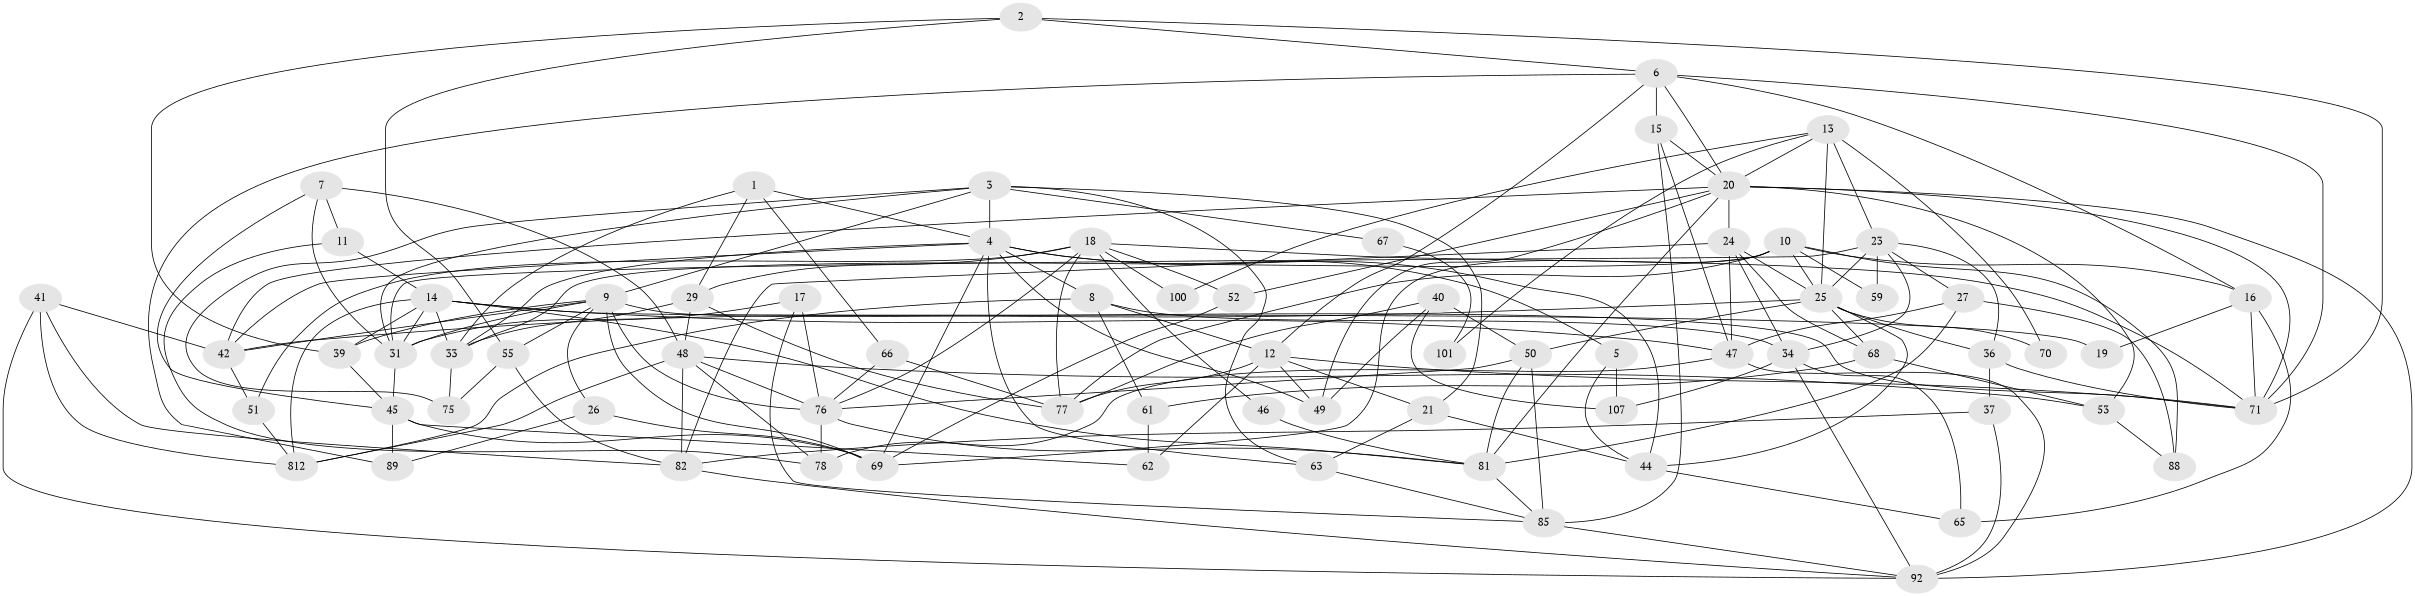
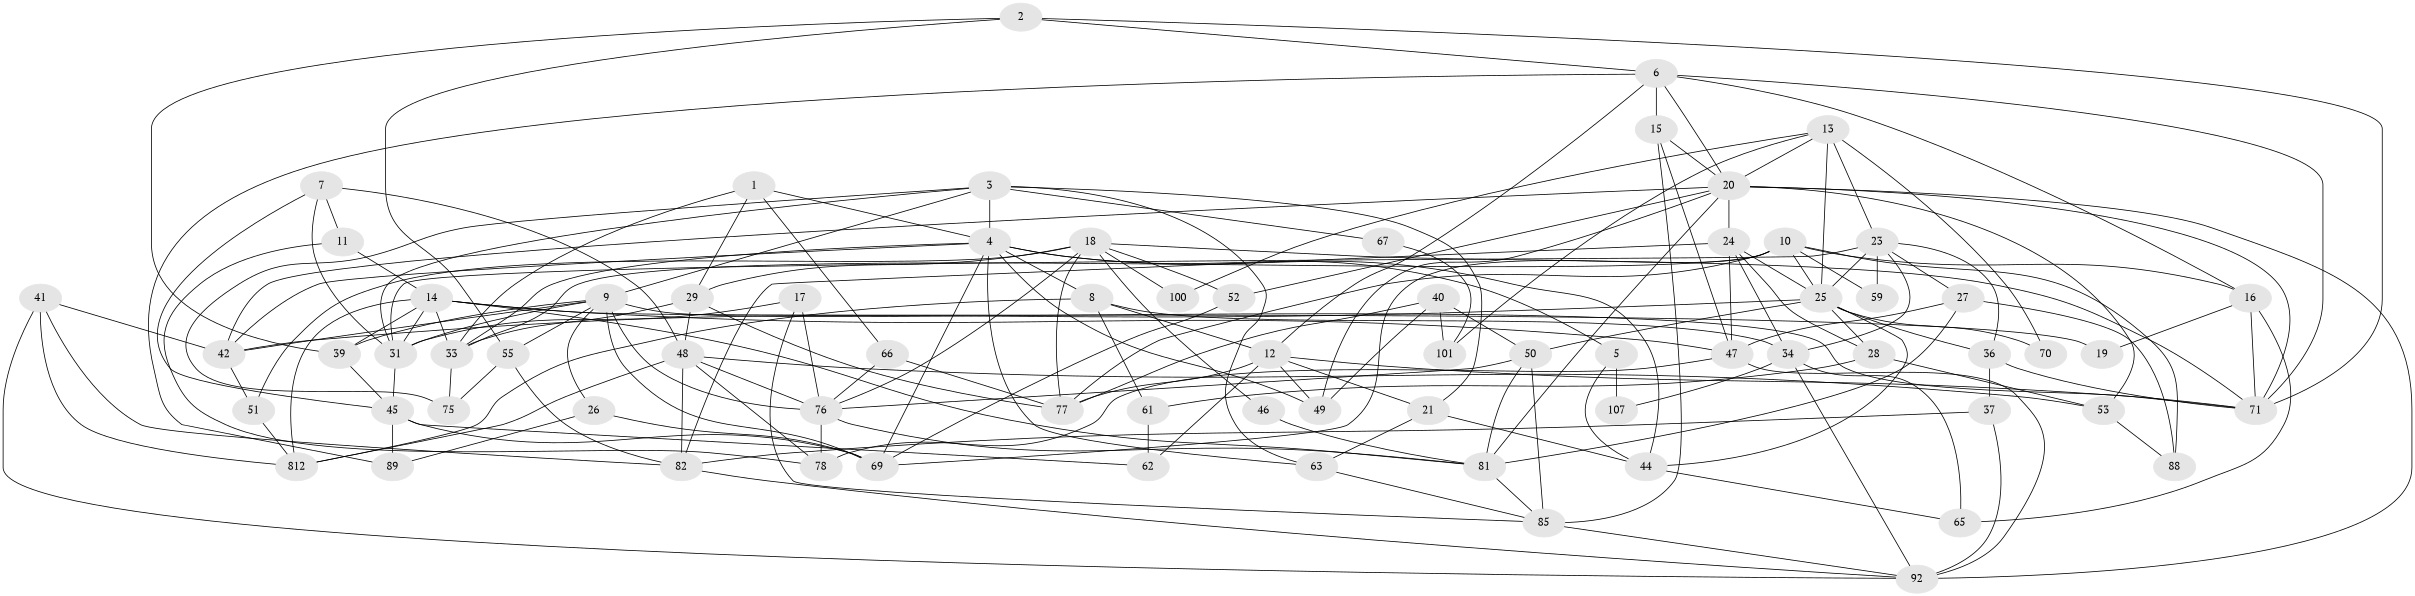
  graph {
    fontname="PT Serif"
    node [color=gray90 fontname="PT Serif" style=filled]
    edge [fontname="PT Serif"]
    4 [super="+114"]
    33
    63 [super="+110"]
    5
    8 [super="+22"]
    42 [super="+83"]
    44
    49
    69 [super="+96"]
    1
    29 [super="+108"]
    66 [super="+68"]
    48 [super="+105"]
    77 [super="+80"]
    75
    76 [super="+84"]
    2 [super="+57"]
    6 [super="+87"]
    39
    55
    71 [super="+90"]
    12 [super="+56"]
    15
    16 [super="+111"]
    20 [super="+32"]
    89
    45 [super="+86"]
    82 [super="+103"]
    3 [super="+43"]
    9 [super="+54"]
    21 [super="+60"]
    31 [super="+106"]
    67
    26 [super="+30"]
    85 [super="+104"]
    101
    107
    34 [super="+73"]
    61
    n40 [label=812]
    51
    65
    62 [super="+64"]
    47 [super="+113"]
    19
    81
    52
    24 [super="+79"]
    53 [super="+72"]
    92 [super="+109"]
    7
    11
    14 [super="+115"]
    78
    10 [super="+97"]
    25 [super="+94"]
    59
    88
    70
    36 [super="+38"]
-   28 [super="+95" label=68]
+   28 [super="+95"]
    50 [super="+99"]
    13 [super="+91"]
    23 [super="+98"]
    100
    27
    17 [super="+35"]
    18 [super="+58"]
    46
    37
    40 [super="+102"]
    41 [super="+93"]
    4 -- 33
    4 -- 63
    4 -- 5
    4 -- 8
    4 -- 42
    4 -- 44
    4 -- 49
    4 -- 69
    33 -- 75
    63 -- 85
    5 -- 44
    5 -- 107
    8 -- 12
    8 -- 34
    8 -- 61
    8 -- n40
    42 -- 51
    44 -- 65
    1 -- 4
    1 -- 33
    1 -- 29
    1 -- 66
    29 -- 33
    29 -- 48
    29 -- 77
    66 -- 77
    66 -- 76
    48 -- 76
    48 -- 82
    48 -- n40
    48 -- 53
    48 -- 78
    76 -- 81
    76 -- 78
    2 -- 6
    2 -- 39
    2 -- 55
    2 -- 71
    6 -- 71
    6 -- 12
    6 -- 15
    6 -- 16
    6 -- 20
    6 -- 89
    39 -- 45
    55 -- 75
    55 -- 82
    12 -- 49
    12 -- 77
    12 -- 71
    12 -- 21
    12 -- 62
    15 -- 20
    15 -- 85
    15 -- 47
    16 -- 71
    16 -- 65
    16 -- 19
    20 -- 42
    20 -- 49
    20 -- 71
    20 -- 81
    20 -- 52
    20 -- 24
    20 -- 53
    20 -- 92
    45 -- 69
    45 -- 89
    45 -- 62
    82 -- 92
    3 -- 4 [weight=2]
    3 -- 63
    3 -- 75
    3 -- 9
    3 -- 21
    3 -- 31
    3 -- 67
    9 -- 42
    9 -- 69
    9 -- 76
    9 -- 39
    9 -- 55
    9 -- 71
    9 -- 31
    9 -- 26
    21 -- 63
    21 -- 44
    31 -- 45
    67 -- 101
    26 -- 69 [weight=2]
    26 -- 89
    85 -- 92
    34 -- 107
    34 -- 65
    34 -- 92
    61 -- 62
    51 -- n40
    47 -- 92
    47 -- 78
    81 -- 85
    52 -- 69
    24 -- 82
    24 -- 34
    24 -- 47
    24 -- 25
    24 -- 28
    53 -- 88
    7 -- 48
    7 -- 45
    7 -- 31
    7 -- 11
    11 -- 14
    11 -- 78
    14 -- 33
    14 -- 39
    14 -- 31
    14 -- n40
    14 -- 47
    14 -- 19
    14 -- 81
    10 -- 33
    10 -- 69
    10 -- 77
    10 -- 16
    10 -- 25
    10 -- 59
    10 -- 88
    25 -- 42
    25 -- 44
    25 -- 70
    25 -- 36
    25 -- 28
    25 -- 50
    36 -- 71
    36 -- 37
    28 -- 61
    28 -- 53
    50 -- 76
    50 -- 85 [weight=2]
    50 -- 81
    13 -- 20
    13 -- 101
    13 -- 25 [weight=2]
    13 -- 70
    13 -- 23
    13 -- 100
    23 -- 31
    23 -- 34
    23 -- 25
    23 -- 59
    23 -- 36
    23 -- 27
    27 -- 47
    27 -- 81
    27 -- 88
    17 -- 76 [weight=2]
    17 -- 31
    17 -- 85
    18 -- 29
    18 -- 77
    18 -- 76
    18 -- 71
    18 -- 51
    18 -- 52
    18 -- 100
    18 -- 46
    46 -- 81
    37 -- 82
    37 -- 92
    40 -- 49
    40 -- 77
-   40 -- 107
+   40 -- 101
    40 -- 50
    41 -- 42
    41 -- 82
    41 -- n40
    41 -- 92
  }
